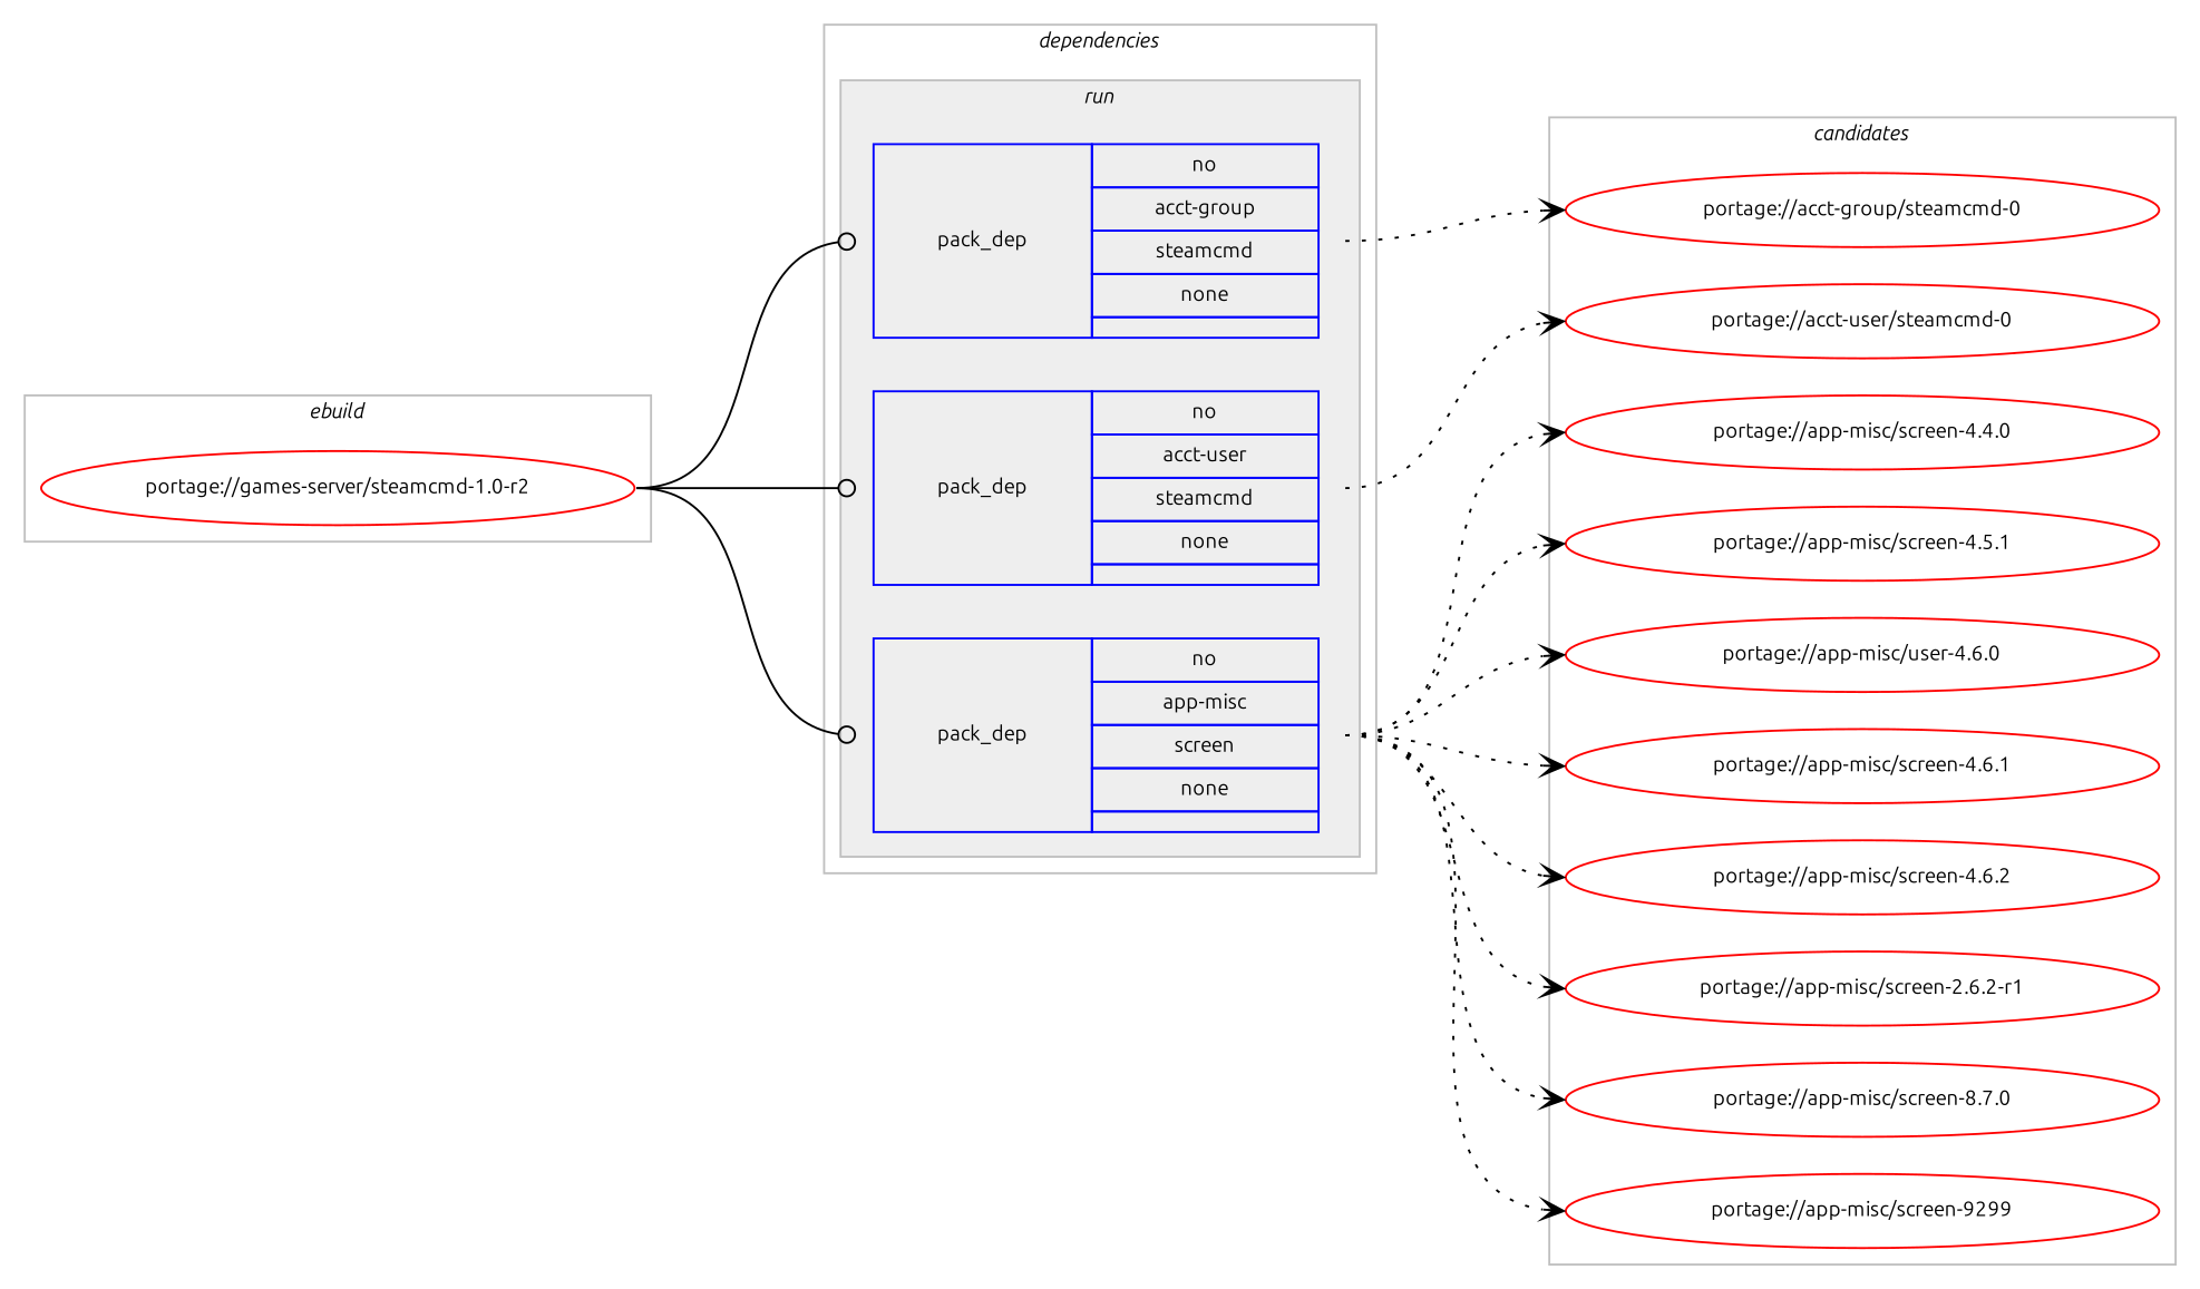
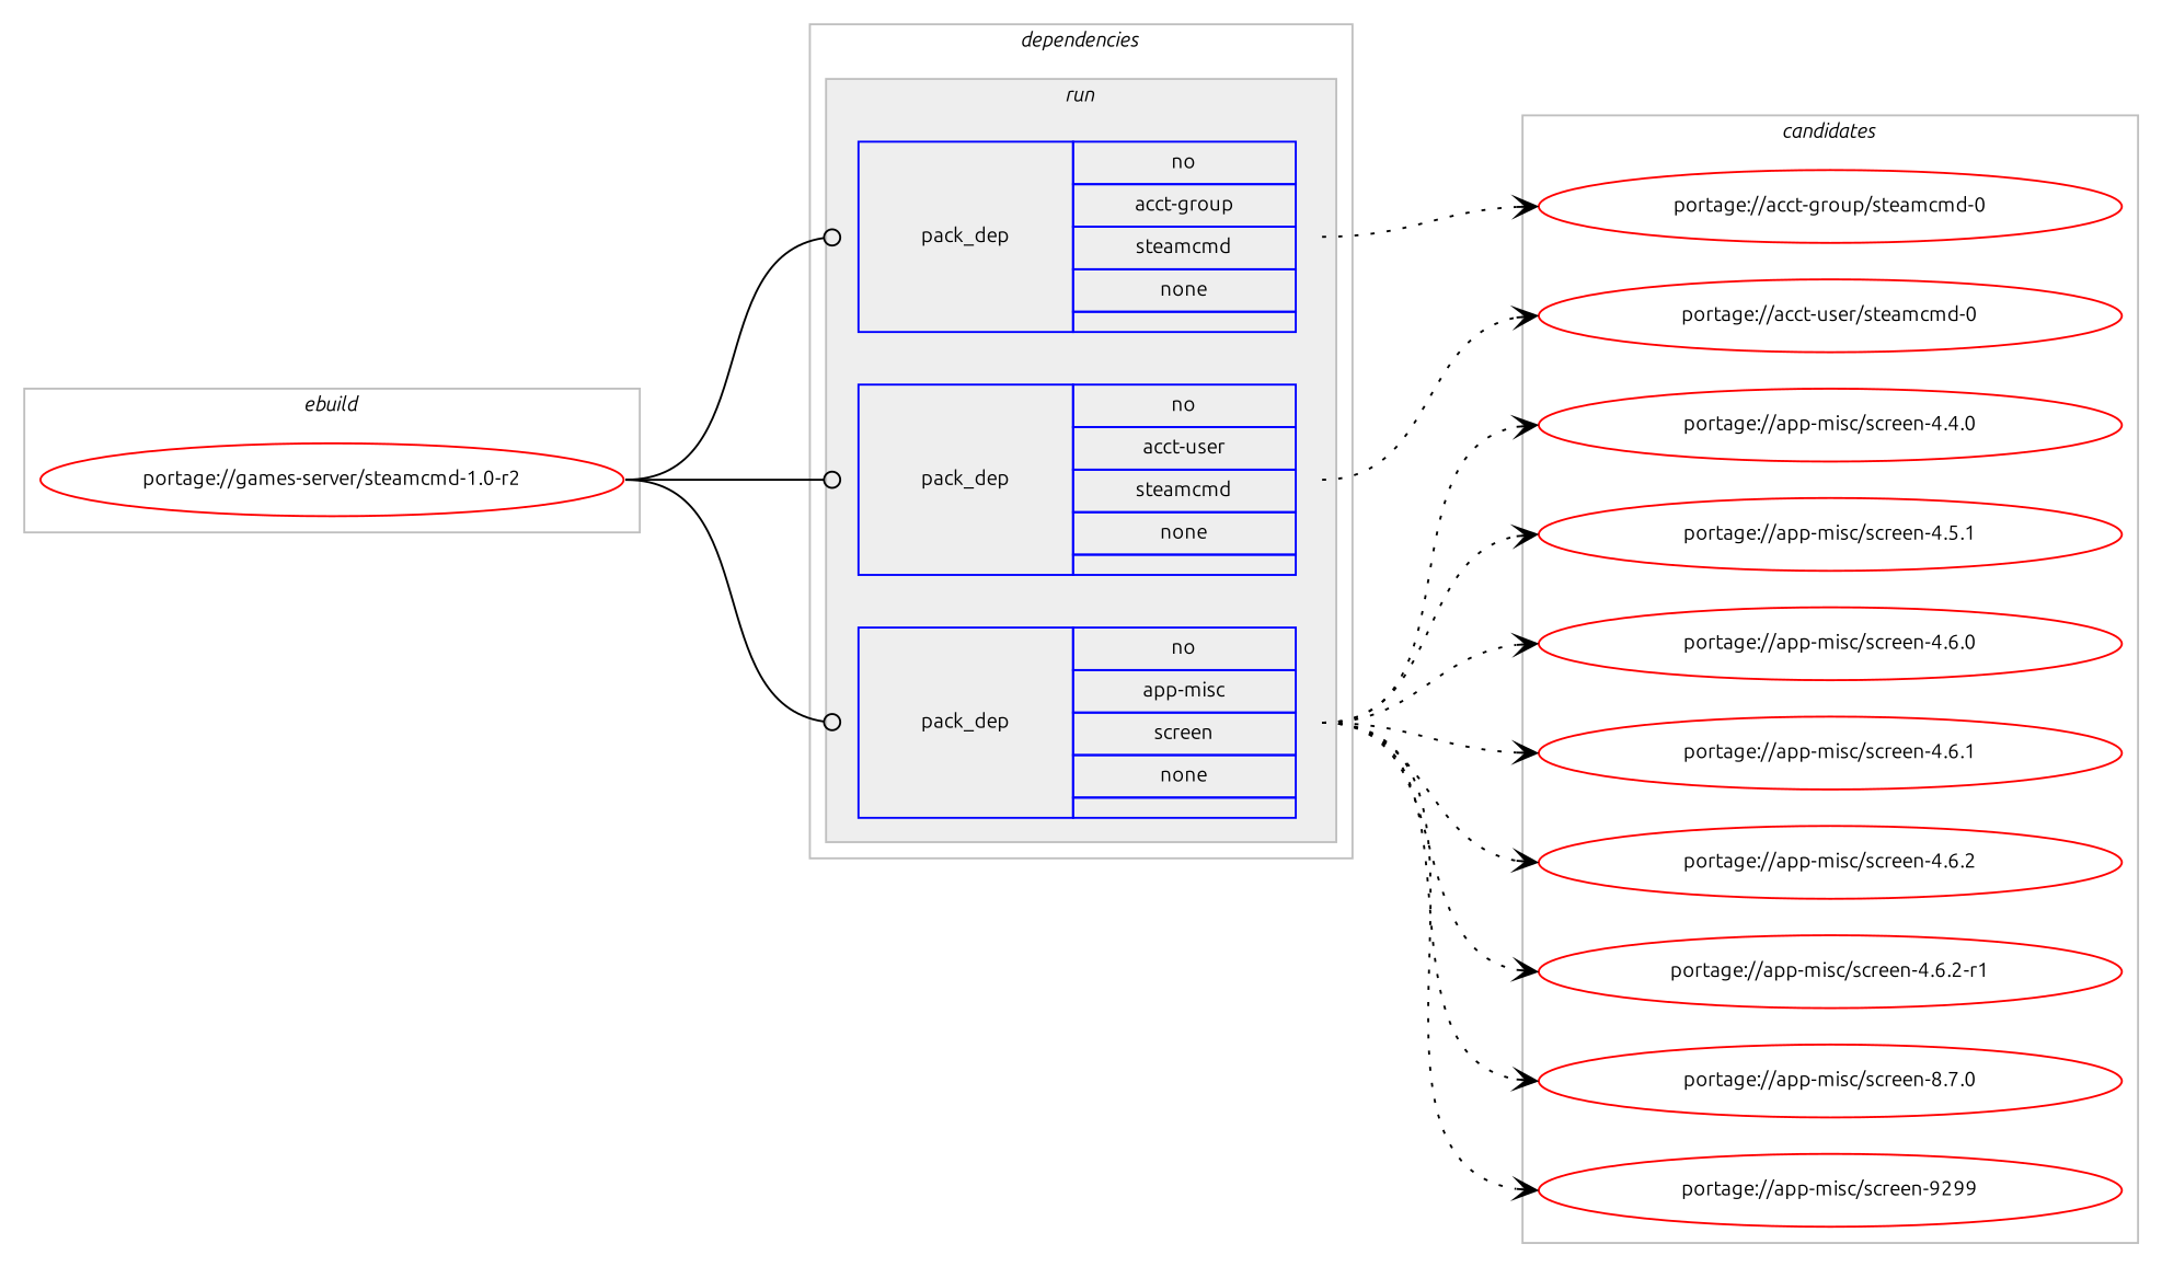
  digraph {
    compound=true
    concentrate=true
    fontname=Ubuntu
    fontsize=10
    newrank=true
    rankdir=LR
    ranksep=1.5
    node [color=red fontname=Ubuntu fontsize=10]
    edge [arrowhead=vee fontname=Ubuntu headport=w style=dotted tailport=e weight=100]
    n1 [label="portage://games-server/steamcmd-1.0-r2" width=4]
    n2 [color=blue label=<<TABLE BORDER="0" CELLBORDER="1" CELLSPACING="0" CELLPADDING="4" WIDTH="220"><TR><TD ROWSPAN="6" CELLPADDING="30">pack_dep</TD></TR><TR><TD WIDTH="110">no</TD></TR><TR><TD>acct-group</TD></TR><TR><TD>steamcmd</TD></TR><TR><TD>none</TD></TR><TR><TD></TD></TR></TABLE>> shape=none]
    n3 [color=blue label=<<TABLE BORDER="0" CELLBORDER="1" CELLSPACING="0" CELLPADDING="4" WIDTH="220"><TR><TD ROWSPAN="6" CELLPADDING="30">pack_dep</TD></TR><TR><TD WIDTH="110">no</TD></TR><TR><TD>acct-user</TD></TR><TR><TD>steamcmd</TD></TR><TR><TD>none</TD></TR><TR><TD></TD></TR></TABLE>> shape=none]
    n4 [color=blue label=<<TABLE BORDER="0" CELLBORDER="1" CELLSPACING="0" CELLPADDING="4" WIDTH="220"><TR><TD ROWSPAN="6" CELLPADDING="30">pack_dep</TD></TR><TR><TD WIDTH="110">no</TD></TR><TR><TD>app-misc</TD></TR><TR><TD>screen</TD></TR><TR><TD>none</TD></TR><TR><TD></TD></TR></TABLE>> shape=none]
    n5 [label="portage://acct-group/steamcmd-0" width=4]
    n6 [label="portage://acct-user/steamcmd-0" width=4]
    n7 [label="portage://app-misc/screen-4.4.0" width=4]
    n8 [label="portage://app-misc/screen-4.5.1" width=4]
-   n9 [label="portage://app-misc/user-4.6.0" width=4]
+   n9 [label="portage://app-misc/screen-4.6.0" width=4]
    n10 [label="portage://app-misc/screen-4.6.1" width=4]
    n11 [label="portage://app-misc/screen-4.6.2" width=4]
-   n12 [label="portage://app-misc/screen-2.6.2-r1" width=4]
+   n12 [label="portage://app-misc/screen-4.6.2-r1" width=4]
    n13 [label="portage://app-misc/screen-8.7.0" width=4]
    n14 [label="portage://app-misc/screen-9299" width=4]
    subgraph cluster_1 {
      color=gray
      label=<<i>ebuild</i>>
      rank=same
      n1
    }
    subgraph cluster_2 {
      color=gray
      label=<<i>dependencies</i>>
      subgraph cluster_3 {
        color=gray
        fillcolor="#eeeeee"
        label=<<i>compile</i>>
        style=filled
      }
      subgraph cluster_4 {
        color=gray
        fillcolor="#eeeeee"
        label=<<i>compile and run</i>>
        style=filled
      }
      subgraph cluster_5 {
        color=gray
        fillcolor="#eeeeee"
        label=<<i>run</i>>
        style=filled
        subgraph sub_6 {
          color=gray
          fillcolor="#eeeeee"
          label=<<i>run</i>>
          style=filled
          n2
        }
        subgraph sub_7 {
          color=gray
          fillcolor="#eeeeee"
          label=<<i>run</i>>
          style=filled
          n3
        }
        subgraph sub_8 {
          color=gray
          fillcolor="#eeeeee"
          label=<<i>run</i>>
          style=filled
          n4
        }
      }
    }
    subgraph cluster_9 {
      color=gray
      label=<<i>candidates</i>>
      rank=same
      subgraph sub_10 {
        color=black
        label=<<i>candidates</i>>
        nodesep=1
        rank=same
        n5
      }
      subgraph sub_11 {
        color=black
        label=<<i>candidates</i>>
        nodesep=1
        rank=same
        n6
      }
      subgraph sub_12 {
        color=black
        label=<<i>candidates</i>>
        nodesep=1
        rank=same
        n7
        n8
        n9
        n10
        n11
        n12
        n13
        n14
      }
    }
    n1 -> n2 [arrowhead=odot style=solid weight=20]
    n1 -> n3 [arrowhead=odot style=solid weight=20]
    n1 -> n4 [arrowhead=odot style=solid weight=20]
    n2 -> n5
    n3 -> n6
    n4 -> n7
    n4 -> n8
    n4 -> n9
    n4 -> n10
    n4 -> n11
    n4 -> n12
    n4 -> n13
    n4 -> n14
  }
